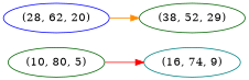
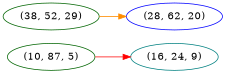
  digraph {
    rankdir=LR
    node [color=darkgreen]
    edge [style=solid]
-   "(16, 74, 9)" [color=teal]
-   "(10, 80, 5)"
+   "(16, 74, 9)" [color=teal label="(16, 24, 9)"]
+   "(10, 80, 5)" [label="(10, 87, 5)"]
    "(28, 62, 20)" [color=blue]
    "(38, 52, 29)"
    "(10, 80, 5)" -> "(16, 74, 9)" [color=red]
-   "(28, 62, 20)" -> "(38, 52, 29)" [color=darkorange]
+   "(38, 52, 29)" -> "(28, 62, 20)" [color=darkorange]
  }
